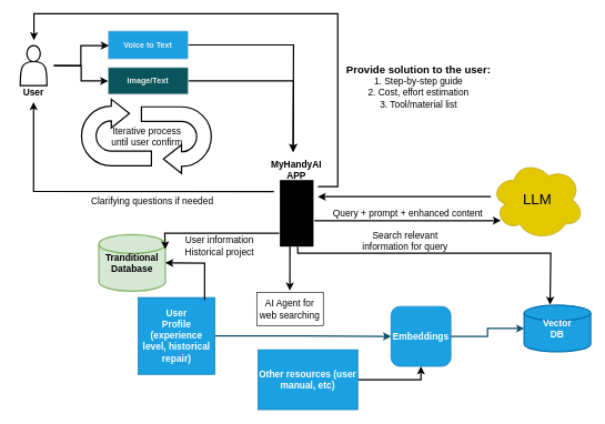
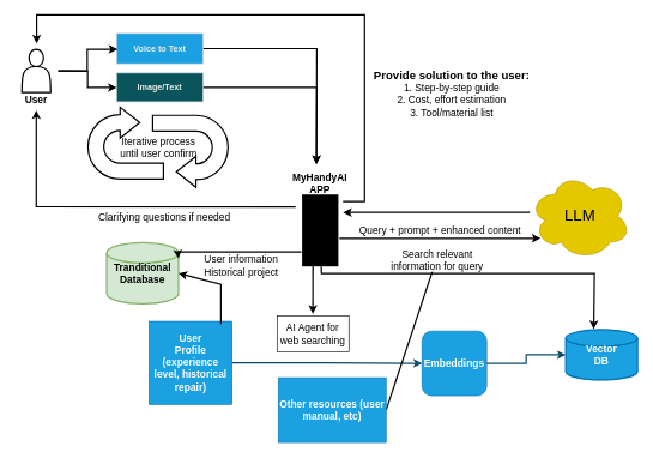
  <mxCell id="0" />
  <mxCell id="1" parent="0" />
  <mxCell id="2" value="&lt;div&gt;&lt;font color=&quot;#000000&quot;&gt;&lt;span style=&quot;caret-color: rgb(0, 0, 0); font-size: 14px;&quot;&gt;Iterative process&lt;/span&gt;&lt;/font&gt;&lt;/div&gt;&lt;div&gt;&lt;font color=&quot;#000000&quot;&gt;&lt;span style=&quot;caret-color: rgb(0, 0, 0); font-size: 14px;&quot;&gt;until user confirm&lt;/span&gt;&lt;/font&gt;&lt;/div&gt;" style="edgeLabel;html=1;align=center;verticalAlign=middle;resizable=0;points=[];strokeColor=#BAC8D3;fontColor=#EEEEEE;fillColor=#09555B;direction=west;" parent="1" vertex="1" connectable="0"><mxGeometry x="219" y="203" as="geometry" /></mxCell>
  <mxCell id="3" style="edgeStyle=orthogonalEdgeStyle;rounded=0;orthogonalLoop=1;jettySize=auto;html=1;exitX=1;exitY=0.5;exitDx=0;exitDy=0;entryX=0;entryY=0.5;entryDx=0;entryDy=0;strokeColor=#000000;strokeWidth=2;" parent="1" target="7" edge="1"><mxGeometry relative="1" as="geometry"><mxPoint x="80" y="98" as="sourcePoint" /></mxGeometry></mxCell>
  <mxCell id="4" style="edgeStyle=orthogonalEdgeStyle;rounded=0;orthogonalLoop=1;jettySize=auto;html=1;exitX=1;exitY=0.5;exitDx=0;exitDy=0;entryX=0.5;entryY=0;entryDx=0;entryDy=0;strokeColor=#000000;strokeWidth=2;" parent="1" source="5" edge="1"><mxGeometry relative="1" as="geometry"><mxPoint x="440" y="228" as="targetPoint" /></mxGeometry></mxCell>
  <mxCell id="5" value="Voice to Text" style="rounded=0;whiteSpace=wrap;html=1;strokeColor=#BAC8D3;fontColor=#EEEEEE;fillColor=#1ba1e2;fontStyle=1;" parent="1" vertex="1"><mxGeometry x="162" y="46" width="120" height="42" as="geometry" /></mxCell>
  <mxCell id="6" style="edgeStyle=orthogonalEdgeStyle;rounded=0;orthogonalLoop=1;jettySize=auto;html=1;exitX=1;exitY=0.5;exitDx=0;exitDy=0;strokeColor=#000000;entryX=0.5;entryY=0;entryDx=0;entryDy=0;strokeWidth=2;" parent="1" source="7" edge="1"><mxGeometry relative="1" as="geometry"><mxPoint x="440" y="228" as="targetPoint" /></mxGeometry></mxCell>
  <mxCell id="7" value="Image/Text" style="rounded=0;whiteSpace=wrap;html=1;strokeColor=#BAC8D3;fontColor=#EEEEEE;fillColor=#09555B;fontStyle=1" parent="1" vertex="1"><mxGeometry x="162" y="101" width="120" height="40" as="geometry" /></mxCell>
  <mxCell id="8" value="Vector&lt;div&gt;DB&lt;/div&gt;" style="strokeWidth=2;html=1;shape=mxgraph.flowchart.database;whiteSpace=wrap;strokeColor=#006EAF;fontColor=#ffffff;fillColor=#1ba1e2;fontSize=14;fontStyle=1" parent="1" vertex="1"><mxGeometry x="787" y="458" width="100" height="70" as="geometry" /></mxCell>
  <mxCell id="9" style="edgeStyle=orthogonalEdgeStyle;rounded=0;orthogonalLoop=1;jettySize=auto;html=1;exitX=1;exitY=0.5;exitDx=0;exitDy=0;entryX=0;entryY=0.5;entryDx=0;entryDy=0;strokeColor=#0B4D6A;strokeWidth=2;" parent="1" source="10" target="11" edge="1"><mxGeometry relative="1" as="geometry" /></mxCell>
  <mxCell id="10" value="User&lt;div&gt;Profile (experience level, historical repair)&lt;/div&gt;" style="whiteSpace=wrap;html=1;aspect=fixed;strokeColor=#006EAF;fontColor=#ffffff;fillColor=#1ba1e2;fontStyle=1;fontSize=14;" parent="1" vertex="1"><mxGeometry x="207" y="446.5" width="115.5" height="115.5" as="geometry" /></mxCell>
  <mxCell id="11" value="Embeddings" style="whiteSpace=wrap;html=1;aspect=fixed;strokeColor=#006EAF;fontColor=#ffffff;fillColor=#1ba1e2;fontStyle=1;fontSize=14;rounded=1;" parent="1" vertex="1"><mxGeometry x="587" y="460" width="90" height="90" as="geometry" /></mxCell>
- <mxCell id="12" style="edgeStyle=orthogonalEdgeStyle;rounded=0;orthogonalLoop=1;jettySize=auto;html=1;exitX=1;exitY=0.5;exitDx=0;exitDy=0;entryX=0.5;entryY=1;entryDx=0;entryDy=0;strokeWidth=2;" parent="1" source="13" target="11" edge="1"><mxGeometry relative="1" as="geometry" /></mxCell>
+ <mxCell id="12" style="edgeStyle=orthogonalEdgeStyle;rounded=0;orthogonalLoop=1;jettySize=auto;html=1;exitX=1;exitY=0.5;exitDx=0;exitDy=0;strokeWidth=2;" parent="1" source="13" target="17" edge="1"><mxGeometry relative="1" as="geometry" /></mxCell>
  <mxCell id="13" value="Other resources (user manual, etc)" style="whiteSpace=wrap;html=1;aspect=fixed;strokeColor=#006EAF;fontColor=#ffffff;fillColor=#1ba1e2;fontStyle=1;fontSize=14;" parent="1" vertex="1"><mxGeometry x="387" y="525" width="150" height="90" as="geometry" /></mxCell>
  <mxCell id="14" style="edgeStyle=orthogonalEdgeStyle;rounded=0;orthogonalLoop=1;jettySize=auto;html=1;exitX=1;exitY=0.5;exitDx=0;exitDy=0;entryX=0;entryY=0.5;entryDx=0;entryDy=0;entryPerimeter=0;strokeColor=#0B4D6A;strokeWidth=2;" parent="1" source="11" target="8" edge="1"><mxGeometry relative="1" as="geometry" /></mxCell>
  <mxCell id="15" value="LLM" style="ellipse;shape=cloud;whiteSpace=wrap;html=1;strokeColor=#B09500;fontColor=#000000;fillColor=#e3c800;fontSize=22;" parent="1" vertex="1"><mxGeometry x="737" y="240" width="140" height="120" as="geometry" /></mxCell>
  <mxCell id="16" value="&lt;div&gt;&lt;font color=&quot;#000000&quot;&gt;&lt;span style=&quot;caret-color: rgb(0, 0, 0); font-size: 14px;&quot;&gt;Query + prompt&lt;/span&gt;&lt;/font&gt;&lt;span style=&quot;caret-color: rgb(0, 0, 0); font-size: 14px; color: rgb(0, 0, 0);&quot;&gt;&amp;nbsp;+ enhanced content&lt;/span&gt;&lt;/div&gt;" style="edgeLabel;html=1;align=center;verticalAlign=middle;resizable=0;points=[];strokeColor=#BAC8D3;fontColor=#EEEEEE;fillColor=#09555B;" parent="1" vertex="1" connectable="0"><mxGeometry x="611" y="320" as="geometry" /></mxCell>
  <mxCell id="17" value="&lt;div&gt;&lt;font color=&quot;#000000&quot;&gt;&lt;span style=&quot;caret-color: rgb(0, 0, 0); font-size: 14px;&quot;&gt;Search relevant&lt;/span&gt;&lt;/font&gt;&lt;/div&gt;&lt;div&gt;&lt;font color=&quot;#000000&quot;&gt;&lt;span style=&quot;caret-color: rgb(0, 0, 0); font-size: 14px;&quot;&gt;information for query&lt;/span&gt;&lt;/font&gt;&lt;/div&gt;" style="edgeLabel;html=1;align=center;verticalAlign=middle;resizable=0;points=[];strokeColor=#BAC8D3;fontColor=#EEEEEE;fillColor=#09555B;" parent="1" vertex="1" connectable="0"><mxGeometry x="607" y="360" as="geometry" /></mxCell>
  <mxCell id="18" value="&lt;div&gt;&lt;font color=&quot;#000000&quot;&gt;&lt;span style=&quot;caret-color: rgb(0, 0, 0); font-size: 14px;&quot;&gt;Clarifying questions if needed&lt;/span&gt;&lt;/font&gt;&lt;/div&gt;" style="edgeLabel;html=1;align=center;verticalAlign=middle;resizable=0;points=[];strokeColor=#BAC8D3;fontColor=#EEEEEE;fillColor=#09555B;direction=west;" parent="1" vertex="1" connectable="0"><mxGeometry x="227" y="300" as="geometry" /></mxCell>
  <mxCell id="19" value="" style="sketch=0;verticalLabelPosition=bottom;sketch=0;aspect=fixed;html=1;verticalAlign=top;strokeColor=none;fillColor=#000000;align=center;outlineConnect=0;pointerEvents=1;shape=mxgraph.citrix2.mobile;" parent="1" vertex="1"><mxGeometry x="420" y="270" width="50.52" height="100" as="geometry" /></mxCell>
  <mxCell id="20" value="&lt;font style=&quot;font-size: 14px;&quot;&gt;&lt;b&gt;MyHandyAI APP&lt;/b&gt;&lt;/font&gt;" style="text;html=1;align=center;verticalAlign=middle;whiteSpace=wrap;rounded=0;" parent="1" vertex="1"><mxGeometry x="415.26" y="240" width="60" height="30" as="geometry" /></mxCell>
  <mxCell id="21" value="" style="shape=actor;whiteSpace=wrap;html=1;strokeWidth=2;" parent="1" vertex="1"><mxGeometry x="30" y="68" width="40" height="60" as="geometry" /></mxCell>
  <mxCell id="22" value="&lt;font style=&quot;font-size: 14px;&quot;&gt;&lt;b&gt;User&lt;/b&gt;&lt;/font&gt;" style="text;html=1;align=center;verticalAlign=middle;whiteSpace=wrap;rounded=0;" parent="1" vertex="1"><mxGeometry x="20" y="123" width="60" height="30" as="geometry" /></mxCell>
  <mxCell id="23" value="" style="endArrow=classic;html=1;rounded=0;entryX=0;entryY=0.5;entryDx=0;entryDy=0;strokeWidth=2;" parent="1" edge="1"><mxGeometry width="50" height="50" relative="1" as="geometry"><mxPoint x="81" y="98" as="sourcePoint" /><mxPoint x="163" y="68" as="targetPoint" /><Array as="points"><mxPoint x="121" y="98" /><mxPoint x="121" y="68" /></Array></mxGeometry></mxCell>
  <mxCell id="24" value="" style="endArrow=classic;html=1;rounded=0;strokeWidth=2;entryX=0.5;entryY=1;entryDx=0;entryDy=0;" parent="1" target="22" edge="1"><mxGeometry width="50" height="50" relative="1" as="geometry"><mxPoint x="411" y="287.251" as="sourcePoint" /><mxPoint x="60" y="160" as="targetPoint" /><Array as="points"><mxPoint x="50" y="287" /></Array></mxGeometry></mxCell>
- <mxCell id="25" value="&lt;div&gt;Tranditional&lt;/div&gt;Database" style="strokeWidth=2;html=1;shape=mxgraph.flowchart.database;whiteSpace=wrap;strokeColor=#82b366;fillColor=#d5e8d4;fontSize=14;fontStyle=1" parent="1" vertex="1"><mxGeometry x="148" y="352" width="100" height="85" as="geometry" /></mxCell>
+ <mxCell id="25" value="&lt;div&gt;Tranditional&lt;/div&gt;Database" style="strokeWidth=2;html=1;shape=mxgraph.flowchart.database;whiteSpace=wrap;strokeColor=#82b366;fillColor=#d5e8d4;fontSize=14;fontStyle=1" parent="1" vertex="1"><mxGeometry x="148" y="337" width="100" height="85" as="geometry" /></mxCell>
  <mxCell id="26" value="" style="endArrow=classic;html=1;rounded=0;entryX=1;entryY=0.5;entryDx=0;entryDy=0;entryPerimeter=0;strokeWidth=2;" parent="1" target="25" edge="1"><mxGeometry width="50" height="50" relative="1" as="geometry"><mxPoint x="307" y="450" as="sourcePoint" /><mxPoint x="497" y="310" as="targetPoint" /><Array as="points"><mxPoint x="307" y="395" /></Array></mxGeometry></mxCell>
  <mxCell id="27" value="" style="endArrow=classic;html=1;rounded=0;entryX=0.39;entryY=-0.011;entryDx=0;entryDy=0;entryPerimeter=0;strokeWidth=2;" parent="1" source="19" target="8" edge="1"><mxGeometry width="50" height="50" relative="1" as="geometry"><mxPoint x="447" y="360" as="sourcePoint" /><mxPoint x="497" y="310" as="targetPoint" /><Array as="points"><mxPoint x="447" y="380" /><mxPoint x="827" y="380" /></Array></mxGeometry></mxCell>
  <mxCell id="28" value="&lt;div&gt;&lt;font style=&quot;font-size: 16px;&quot; color=&quot;#000000&quot;&gt;&lt;span style=&quot;caret-color: rgb(0, 0, 0);&quot;&gt;&lt;b&gt;Provide solution to the user:&lt;/b&gt;&lt;/span&gt;&lt;/font&gt;&lt;/div&gt;&lt;div&gt;&lt;font color=&quot;#000000&quot;&gt;&lt;span style=&quot;caret-color: rgb(0, 0, 0); font-size: 14px;&quot;&gt;1. Step-by-step guide&lt;/span&gt;&lt;/font&gt;&lt;/div&gt;&lt;div&gt;&lt;font color=&quot;#000000&quot;&gt;&lt;span style=&quot;caret-color: rgb(0, 0, 0); font-size: 14px;&quot;&gt;2. Cost, effort estimation&lt;/span&gt;&lt;/font&gt;&lt;/div&gt;&lt;div&gt;&lt;font color=&quot;#000000&quot;&gt;&lt;span style=&quot;caret-color: rgb(0, 0, 0); font-size: 14px;&quot;&gt;3. Tool/material list&lt;/span&gt;&lt;/font&gt;&lt;/div&gt;" style="edgeLabel;html=1;align=center;verticalAlign=middle;resizable=0;points=[];strokeColor=#BAC8D3;fontColor=#EEEEEE;fillColor=#09555B;direction=west;" parent="1" vertex="1" connectable="0"><mxGeometry x="627" y="128" as="geometry" /></mxCell>
  <mxCell id="29" value="" style="endArrow=classic;html=1;rounded=0;strokeWidth=2;entryX=1;entryY=0.259;entryDx=0;entryDy=0;entryPerimeter=0;" parent="1" edge="1" target="25"><mxGeometry width="50" height="50" relative="1" as="geometry"><mxPoint x="419" y="350" as="sourcePoint" /><mxPoint x="267" y="368" as="targetPoint" /><Array as="points"><mxPoint x="307" y="350" /><mxPoint x="247" y="350" /></Array></mxGeometry></mxCell>
  <mxCell id="30" value="User information&lt;div&gt;Historical project&lt;/div&gt;" style="edgeLabel;html=1;align=center;verticalAlign=middle;resizable=0;points=[];fontSize=14;" parent="29" vertex="1" connectable="0"><mxGeometry x="-0.212" relative="1" as="geometry"><mxPoint x="-14" y="18" as="offset" /></mxGeometry></mxCell>
  <mxCell id="31" value="" style="endArrow=classic;html=1;rounded=0;strokeWidth=2;" parent="1" edge="1"><mxGeometry width="50" height="50" relative="1" as="geometry"><mxPoint x="472" y="331" as="sourcePoint" /><mxPoint x="752" y="331" as="targetPoint" /></mxGeometry></mxCell>
  <mxCell id="32" value="" style="endArrow=classic;html=1;rounded=0;strokeWidth=2;" parent="1" edge="1"><mxGeometry width="50" height="50" relative="1" as="geometry"><mxPoint x="737" y="295" as="sourcePoint" /><mxPoint x="477" y="295" as="targetPoint" /></mxGeometry></mxCell>
  <mxCell id="33" value="" style="endArrow=classic;html=1;rounded=0;strokeWidth=2;" parent="1" edge="1"><mxGeometry width="50" height="50" relative="1" as="geometry"><mxPoint x="477" y="280" as="sourcePoint" /><mxPoint x="50.52" y="60" as="targetPoint" /><Array as="points"><mxPoint x="507" y="280" /><mxPoint x="507" y="20" /><mxPoint x="50.52" y="20" /></Array></mxGeometry></mxCell>
  <mxCell id="34" value="" style="html=1;shadow=0;dashed=0;align=center;verticalAlign=middle;shape=mxgraph.arrows2.uTurnArrow;dy=11;arrowHead=43;dx2=27.25;strokeWidth=2;" parent="1" vertex="1"><mxGeometry x="122" y="148.5" width="105" height="100" as="geometry" /></mxCell>
  <mxCell id="35" value="" style="html=1;shadow=0;dashed=0;align=center;verticalAlign=middle;shape=mxgraph.arrows2.uTurnArrow;dy=11;arrowHead=43;dx2=27.25;strokeWidth=2;rotation=-180;" parent="1" vertex="1"><mxGeometry x="212" y="160" width="105" height="100" as="geometry" /></mxCell>
  <mxCell id="36" value="AI Agent for web searching" style="rounded=0;whiteSpace=wrap;html=1;fontSize=14;" vertex="1" parent="1"><mxGeometry x="385.26" y="439" width="100" height="50" as="geometry" /></mxCell>
  <mxCell id="37" value="" style="endArrow=classic;html=1;rounded=0;fontSize=13;strokeWidth=2;" edge="1" parent="1"><mxGeometry width="50" height="50" relative="1" as="geometry"><mxPoint x="435.149" y="369" as="sourcePoint" /><mxPoint x="435" y="436" as="targetPoint" /></mxGeometry></mxCell>
